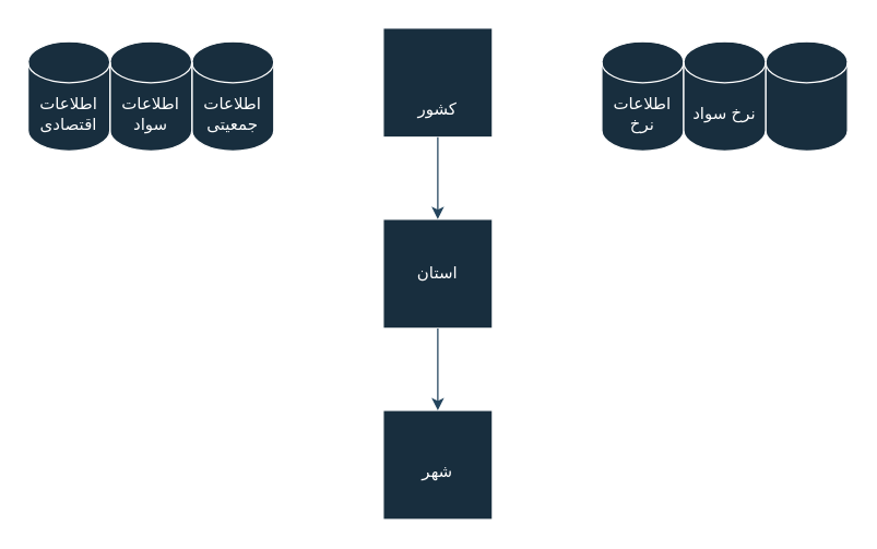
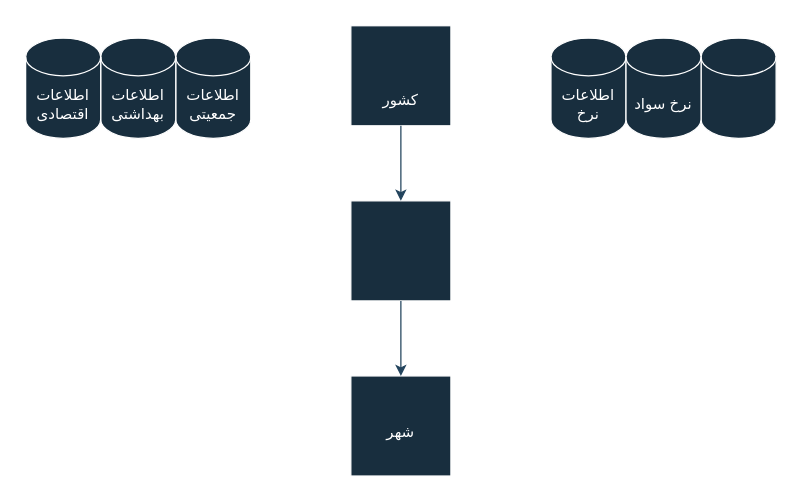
  <mxCell id="0" />
  <mxCell id="1" parent="0" />
  <mxCell id="2" value="" style="whiteSpace=wrap;html=1;aspect=fixed;labelBackgroundColor=none;fillColor=#182E3E;strokeColor=#FFFFFF;fontColor=#FFFFFF;" vertex="1" parent="1"><mxGeometry x="280" y="20" width="80" height="80" as="geometry" /></mxCell>
  <mxCell id="3" value="" style="whiteSpace=wrap;html=1;aspect=fixed;labelBackgroundColor=none;fillColor=#182E3E;strokeColor=#FFFFFF;fontColor=#FFFFFF;" vertex="1" parent="1"><mxGeometry x="280" y="160" width="80" height="80" as="geometry" /></mxCell>
  <mxCell id="4" value="" style="endArrow=classic;html=1;rounded=0;labelBackgroundColor=none;strokeColor=#23445D;fontColor=default;" edge="1" parent="1" source="2" target="3"><mxGeometry width="50" height="50" relative="1" as="geometry"><mxPoint x="330" y="270" as="sourcePoint" /><mxPoint x="380" y="220" as="targetPoint" /></mxGeometry></mxCell>
  <mxCell id="5" value="" style="whiteSpace=wrap;html=1;aspect=fixed;labelBackgroundColor=none;fillColor=#182E3E;strokeColor=#FFFFFF;fontColor=#FFFFFF;" vertex="1" parent="1"><mxGeometry x="280" y="300" width="80" height="80" as="geometry" /></mxCell>
  <mxCell id="6" value="" style="endArrow=classic;html=1;rounded=0;exitX=0.5;exitY=1;exitDx=0;exitDy=0;labelBackgroundColor=none;strokeColor=#23445D;fontColor=default;" edge="1" parent="1" source="3" target="5"><mxGeometry width="50" height="50" relative="1" as="geometry"><mxPoint x="330" y="270" as="sourcePoint" /><mxPoint x="380" y="220" as="targetPoint" /></mxGeometry></mxCell>
  <mxCell id="7" value="کشور" style="text;strokeColor=none;align=center;fillColor=none;html=1;verticalAlign=middle;whiteSpace=wrap;rounded=0;fontColor=#FFFFFF;" vertex="1" parent="1"><mxGeometry x="290" y="65" width="60" height="30" as="geometry" /></mxCell>
- <mxCell id="8" value="استان&lt;br&gt;" style="text;strokeColor=none;align=center;fillColor=none;html=1;verticalAlign=middle;whiteSpace=wrap;rounded=0;fontColor=#FFFFFF;" vertex="1" parent="1"><mxGeometry x="290" y="185" width="60" height="30" as="geometry" /></mxCell>
  <mxCell id="9" value="شهر&lt;br&gt;" style="text;strokeColor=none;align=center;fillColor=none;html=1;verticalAlign=middle;whiteSpace=wrap;rounded=0;fontColor=#FFFFFF;" vertex="1" parent="1"><mxGeometry x="290" y="330" width="60" height="30" as="geometry" /></mxCell>
  <mxCell id="10" value="اطلاعات جمعیتی" style="shape=cylinder3;whiteSpace=wrap;html=1;boundedLbl=1;backgroundOutline=1;size=15;strokeColor=#FFFFFF;fontColor=#FFFFFF;fillColor=#182E3E;" vertex="1" parent="1"><mxGeometry x="140" y="30" width="60" height="80" as="geometry" /></mxCell>
- <mxCell id="11" value="اطلاعات سواد" style="shape=cylinder3;whiteSpace=wrap;html=1;boundedLbl=1;backgroundOutline=1;size=15;strokeColor=#FFFFFF;fontColor=#FFFFFF;fillColor=#182E3E;" vertex="1" parent="1"><mxGeometry x="80" y="30" width="60" height="80" as="geometry" /></mxCell>
+ <mxCell id="11" value="اطلاعات بهداشتی" style="shape=cylinder3;whiteSpace=wrap;html=1;boundedLbl=1;backgroundOutline=1;size=15;strokeColor=#FFFFFF;fontColor=#FFFFFF;fillColor=#182E3E;" vertex="1" parent="1"><mxGeometry x="80" y="30" width="60" height="80" as="geometry" /></mxCell>
  <mxCell id="12" value="اطلاعات اقتصادی&lt;br&gt;" style="shape=cylinder3;whiteSpace=wrap;html=1;boundedLbl=1;backgroundOutline=1;size=15;strokeColor=#FFFFFF;fontColor=#FFFFFF;fillColor=#182E3E;" vertex="1" parent="1"><mxGeometry x="20" y="30" width="60" height="80" as="geometry" /></mxCell>
  <mxCell id="13" value="اطلاعات نرخ" style="shape=cylinder3;whiteSpace=wrap;html=1;boundedLbl=1;backgroundOutline=1;size=15;strokeColor=#FFFFFF;fontColor=#FFFFFF;fillColor=#182E3E;" vertex="1" parent="1"><mxGeometry x="440" y="30" width="60" height="80" as="geometry" /></mxCell>
  <mxCell id="14" value="" style="shape=cylinder3;whiteSpace=wrap;html=1;boundedLbl=1;backgroundOutline=1;size=15;strokeColor=#FFFFFF;fontColor=#FFFFFF;fillColor=#182E3E;" vertex="1" parent="1"><mxGeometry x="560" y="30" width="60" height="80" as="geometry" /></mxCell>
  <mxCell id="15" value="نرخ سواد" style="shape=cylinder3;whiteSpace=wrap;html=1;boundedLbl=1;backgroundOutline=1;size=15;strokeColor=#FFFFFF;fontColor=#FFFFFF;fillColor=#182E3E;" vertex="1" parent="1"><mxGeometry x="500" y="30" width="60" height="80" as="geometry" /></mxCell>
